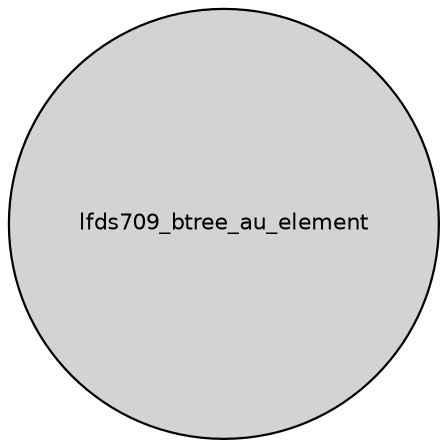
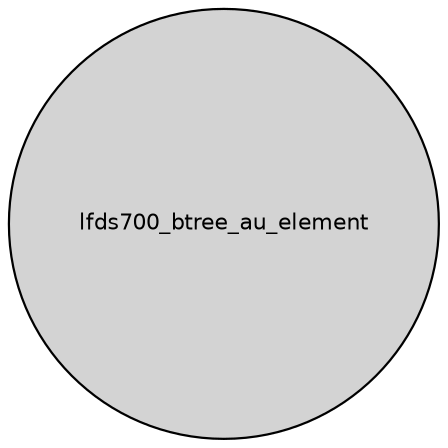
  digraph {
    rankdir=TB
-   n1 [color=black fillcolor=lightgrey fontname=Helvetica fontsize=10 height=0.2 label=lfds709_btree_au_element shape=circle style=filled width=0.4]
+   n1 [color=black fillcolor=lightgrey fontname=Helvetica fontsize=10 height=0.2 label=lfds700_btree_au_element shape=circle style=filled width=0.4]
  }
